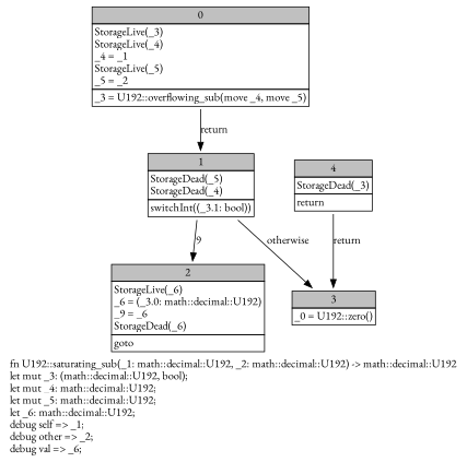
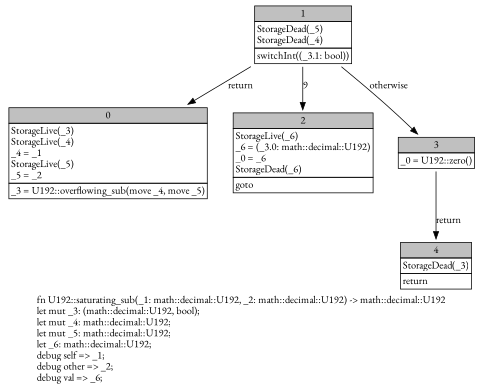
  digraph {
    fontname="EB Garamond"
    label=<fn U192::saturating_sub(_1: math::decimal::U192, _2: math::decimal::U192) -&gt; math::decimal::U192<br align="left"/>let mut _3: (math::decimal::U192, bool);<br align="left"/>let mut _4: math::decimal::U192;<br align="left"/>let mut _5: math::decimal::U192;<br align="left"/>let _6: math::decimal::U192;<br align="left"/>debug self =&gt; _1;<br align="left"/>debug other =&gt; _2;<br align="left"/>debug val =&gt; _6;<br align="left"/>>
    node [fontname="EB Garamond" shape=none]
    edge [fontname="EB Garamond"]
    n1 [label=<<table border="0" cellborder="1" cellspacing="0"><tr><td bgcolor="gray" align="center" colspan="1">0</td></tr><tr><td align="left" balign="left">StorageLive(_3)<br/>StorageLive(_4)<br/>_4 = _1<br/>StorageLive(_5)<br/>_5 = _2<br/></td></tr><tr><td align="left">_3 = U192::overflowing_sub(move _4, move _5)</td></tr></table>>]
    n2 [label=<<table border="0" cellborder="1" cellspacing="0"><tr><td bgcolor="gray" align="center" colspan="1">1</td></tr><tr><td align="left" balign="left">StorageDead(_5)<br/>StorageDead(_4)<br/></td></tr><tr><td align="left">switchInt((_3.1: bool))</td></tr></table>>]
-   n3 [label=<<table border="0" cellborder="1" cellspacing="0"><tr><td bgcolor="gray" align="center" colspan="1">2</td></tr><tr><td align="left" balign="left">StorageLive(_6)<br/>_6 = (_3.0: math::decimal::U192)<br/>_9 = _6<br/>StorageDead(_6)<br/></td></tr><tr><td align="left">goto</td></tr></table>>]
+   n3 [label=<<table border="0" cellborder="1" cellspacing="0"><tr><td bgcolor="gray" align="center" colspan="1">2</td></tr><tr><td align="left" balign="left">StorageLive(_6)<br/>_6 = (_3.0: math::decimal::U192)<br/>_0 = _6<br/>StorageDead(_6)<br/></td></tr><tr><td align="left">goto</td></tr></table>>]
    n4 [label=<<table border="0" cellborder="1" cellspacing="0"><tr><td bgcolor="gray" align="center" colspan="1">3</td></tr><tr><td align="left">_0 = U192::zero()</td></tr></table>>]
    n5 [label=<<table border="0" cellborder="1" cellspacing="0"><tr><td bgcolor="gray" align="center" colspan="1">4</td></tr><tr><td align="left" balign="left">StorageDead(_3)<br/></td></tr><tr><td align="left">return</td></tr></table>>]
-   n1 -> n2 [label=return]
+   n2 -> n1 [label=return]
    n2 -> n3 [label=9]
    n2 -> n4 [label=otherwise]
-   n5 -> n4 [label=return]
+   n4 -> n5 [label=return]
  }
